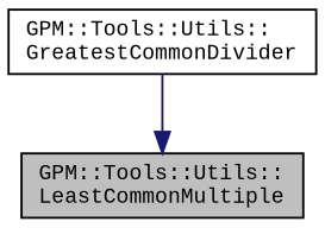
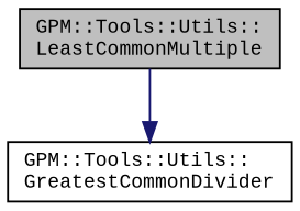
  digraph {
    rankdir=TB
    fontname="Liberation Mono"
    node [color=black fontname="Liberation Mono" fontsize=10 shape=record style=filled]
    n1 [fillcolor=grey75 fontcolor=black height=0.2 label="GPM::Tools::Utils::\lLeastCommonMultiple" width=0.4]
    n2 [fillcolor=white height=0.2 label="GPM::Tools::Utils::\lGreatestCommonDivider" width=0.4]
-   n2 -> n1 [color=midnightblue fontname="Liberation Mono" fontsize=10 labelfontname=Helvetica labelfontsize=10 style=solid]
+   n1 -> n2 [color=midnightblue fontname="Liberation Mono" fontsize=10 labelfontname=Helvetica labelfontsize=10 style=solid]
  }
